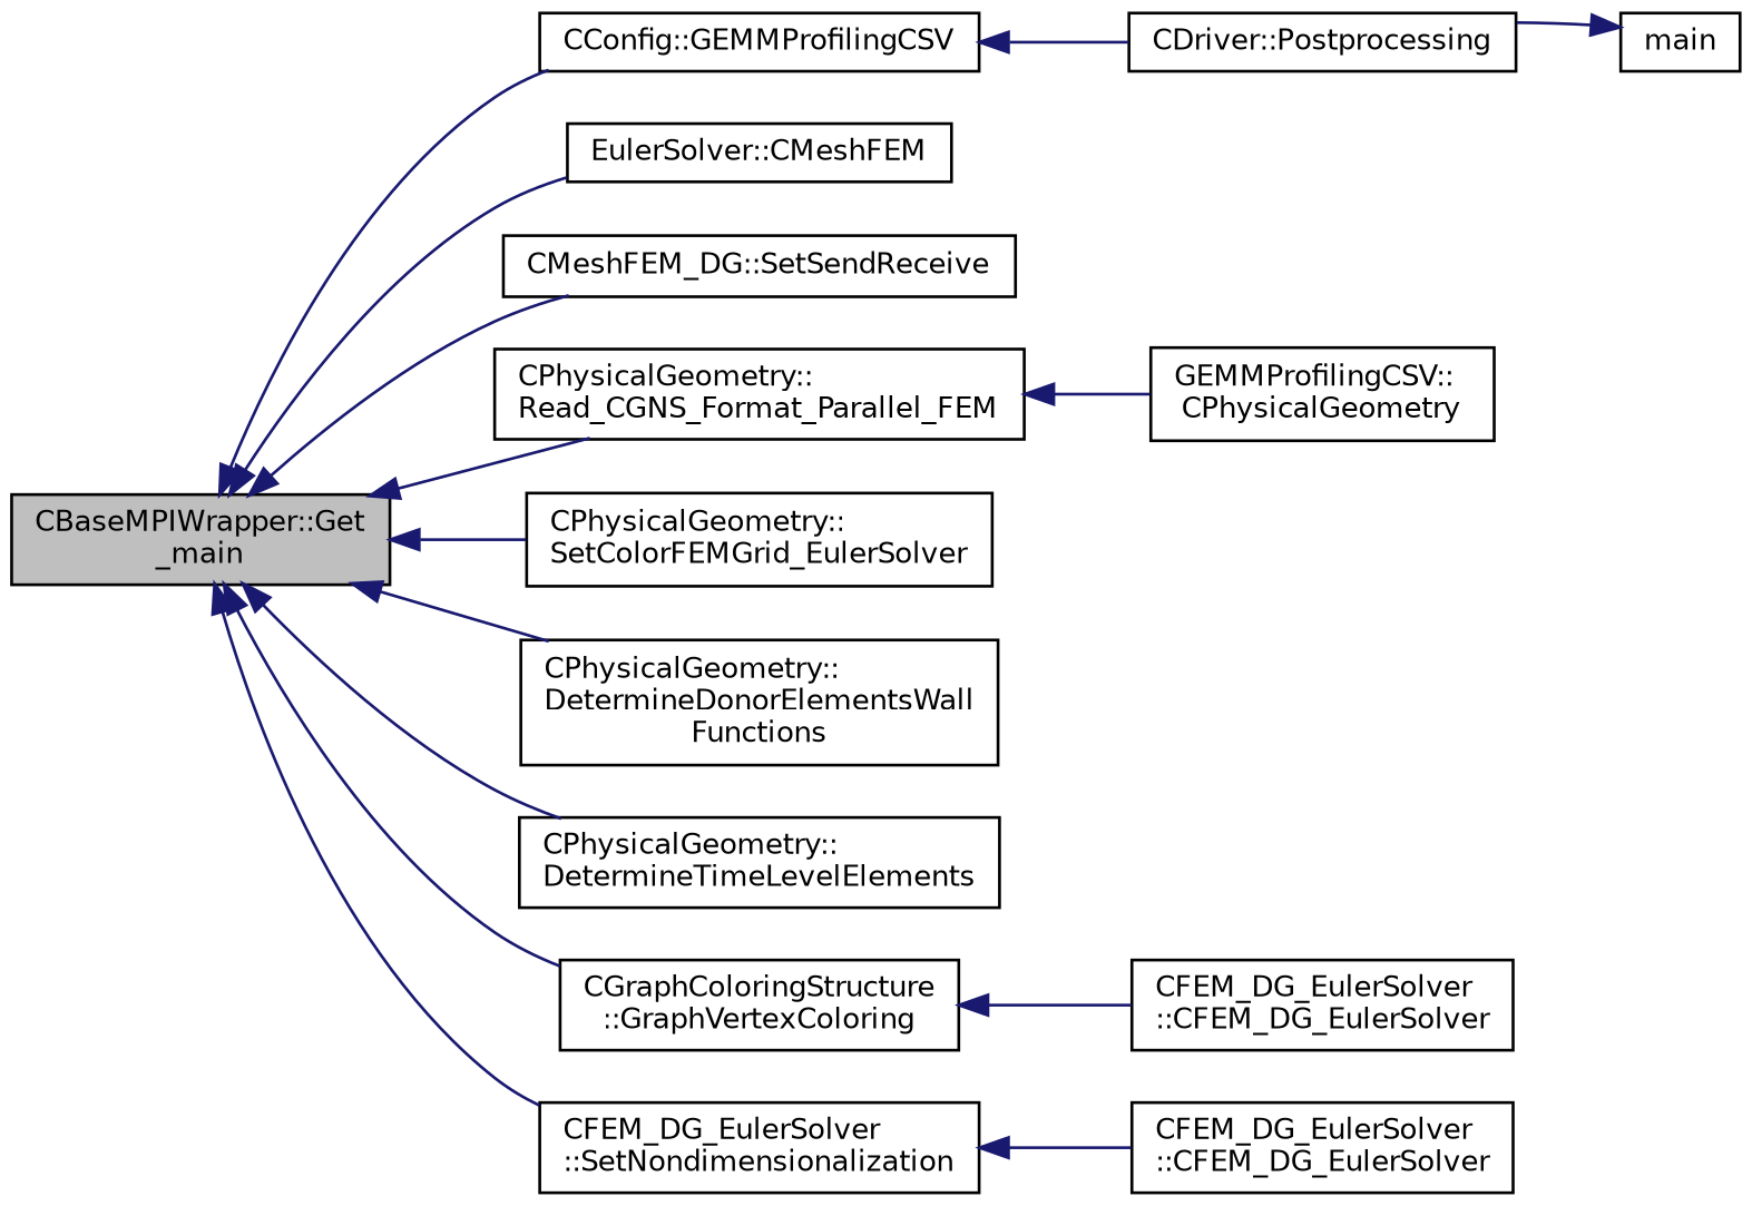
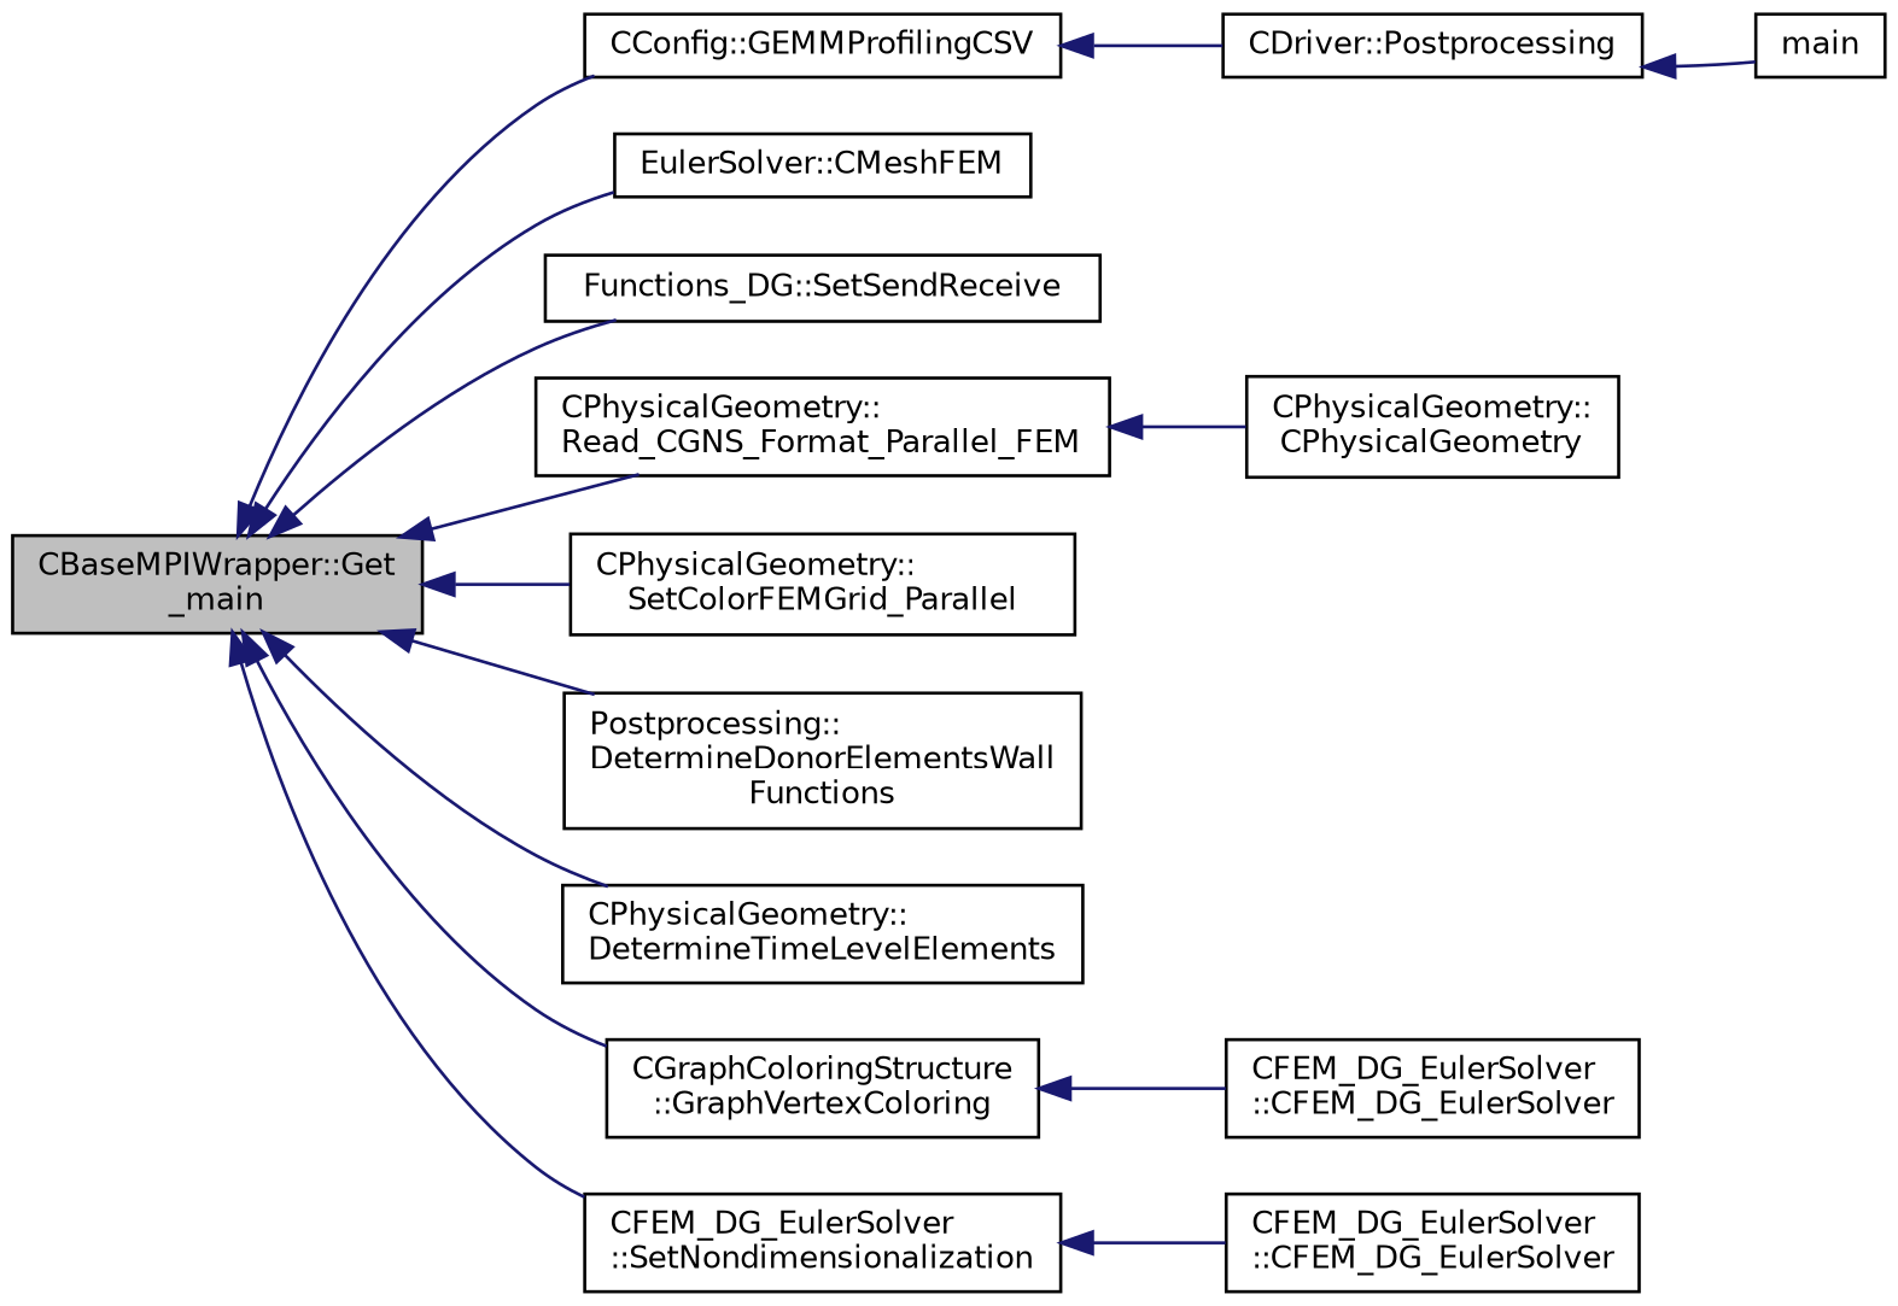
  digraph {
    rankdir=LR
    node [color=black fillcolor=white fontname=Helvetica fontsize=10 shape=record style=filled]
    edge [color=midnightblue dir=back fontname=Helvetica fontsize=10 labelfontname=Helvetica labelfontsize=10 style=solid]
    n1 [fillcolor=grey75 fontcolor=black height=0.2 label="CBaseMPIWrapper::Get\l_main" width=0.4]
    n2 [height=0.2 label="CConfig::GEMMProfilingCSV" width=0.4]
    n3 [height=0.2 label="EulerSolver::CMeshFEM" width=0.4]
-   n4 [height=0.2 label="CMeshFEM_DG::SetSendReceive" width=0.4]
+   n4 [height=0.2 label="Functions_DG::SetSendReceive" width=0.4]
    n5 [height=0.2 label="CPhysicalGeometry::\lRead_CGNS_Format_Parallel_FEM" width=0.4]
-   n6 [height=0.2 label="CPhysicalGeometry::\lSetColorFEMGrid_EulerSolver" width=0.4]
-   n7 [height=0.2 label="CPhysicalGeometry::\lDetermineDonorElementsWall\lFunctions" width=0.4]
+   n6 [height=0.2 label="CPhysicalGeometry::\lSetColorFEMGrid_Parallel" width=0.4]
+   n7 [height=0.2 label="Postprocessing::\lDetermineDonorElementsWall\lFunctions" width=0.4]
    n8 [height=0.2 label="CPhysicalGeometry::\lDetermineTimeLevelElements" width=0.4]
    n9 [height=0.2 label="CGraphColoringStructure\l::GraphVertexColoring" width=0.4]
    n10 [height=0.2 label="CFEM_DG_EulerSolver\l::SetNondimensionalization" width=0.4]
    n11 [height=0.2 label="CDriver::Postprocessing" width=0.4]
-   n12 [height=0.2 label="GEMMProfilingCSV::\lCPhysicalGeometry" width=0.4]
+   n12 [height=0.2 label="CPhysicalGeometry::\lCPhysicalGeometry" width=0.4]
    n13 [height=0.2 label="CFEM_DG_EulerSolver\l::CFEM_DG_EulerSolver" width=0.4]
    n14 [height=0.2 label="CFEM_DG_EulerSolver\l::CFEM_DG_EulerSolver" width=0.4]
    n15 [height=0.2 label=main width=0.4]
    n1 -> n2
    n1 -> n3
    n1 -> n4
    n1 -> n5
    n1 -> n6
    n1 -> n7
    n1 -> n8
    n1 -> n9
    n1 -> n10
    n2 -> n11
    n5 -> n12
    n9 -> n13
    n10 -> n14
-   n15 -> n11
+   n11 -> n15
  }
